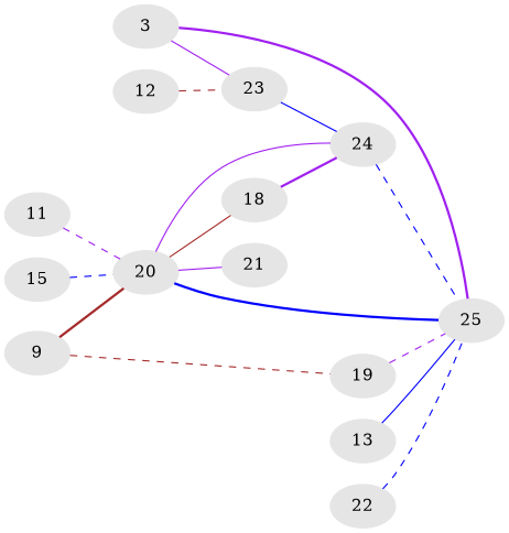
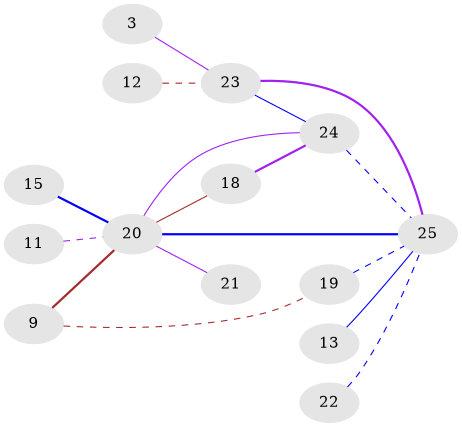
  graph {
    rankdir=LR
    node [color=gray90 style=filled]
    edge [color=blue style=dashed weight=1.0]
    3
    23
    25
    24
    9
    20
    19
    18
    21
    12
    13
    15
    n13 [label=11]
    22
    3 -- 23 [color=purple style=solid]
-   3 -- 25 [color=purple style=bold weight=4.0]
+   23 -- 25 [color=purple style=bold weight=4.0]
    23 -- 24 [style=solid weight=3.0]
    24 -- 25
    9 -- 20 [color=brown style=bold]
    9 -- 19 [color=brown]
    20 -- 25 [style=bold weight=2.0]
    20 -- 24 [color=purple style=solid]
    20 -- 18 [color=brown style=solid]
    20 -- 21 [color=purple style=solid]
-   19 -- 25 [color=purple weight=2.0]
+   19 -- 25 [weight=2.0]
    18 -- 24 [color=purple style=bold weight=2.0]
    12 -- 23 [color=brown weight=5.0]
    13 -- 25 [style=solid weight=2.0]
-   15 -- 20
+   15 -- 20 [style=bold]
    n13 -- 20 [color=purple]
    22 -- 25 [weight=2.0]
  }
